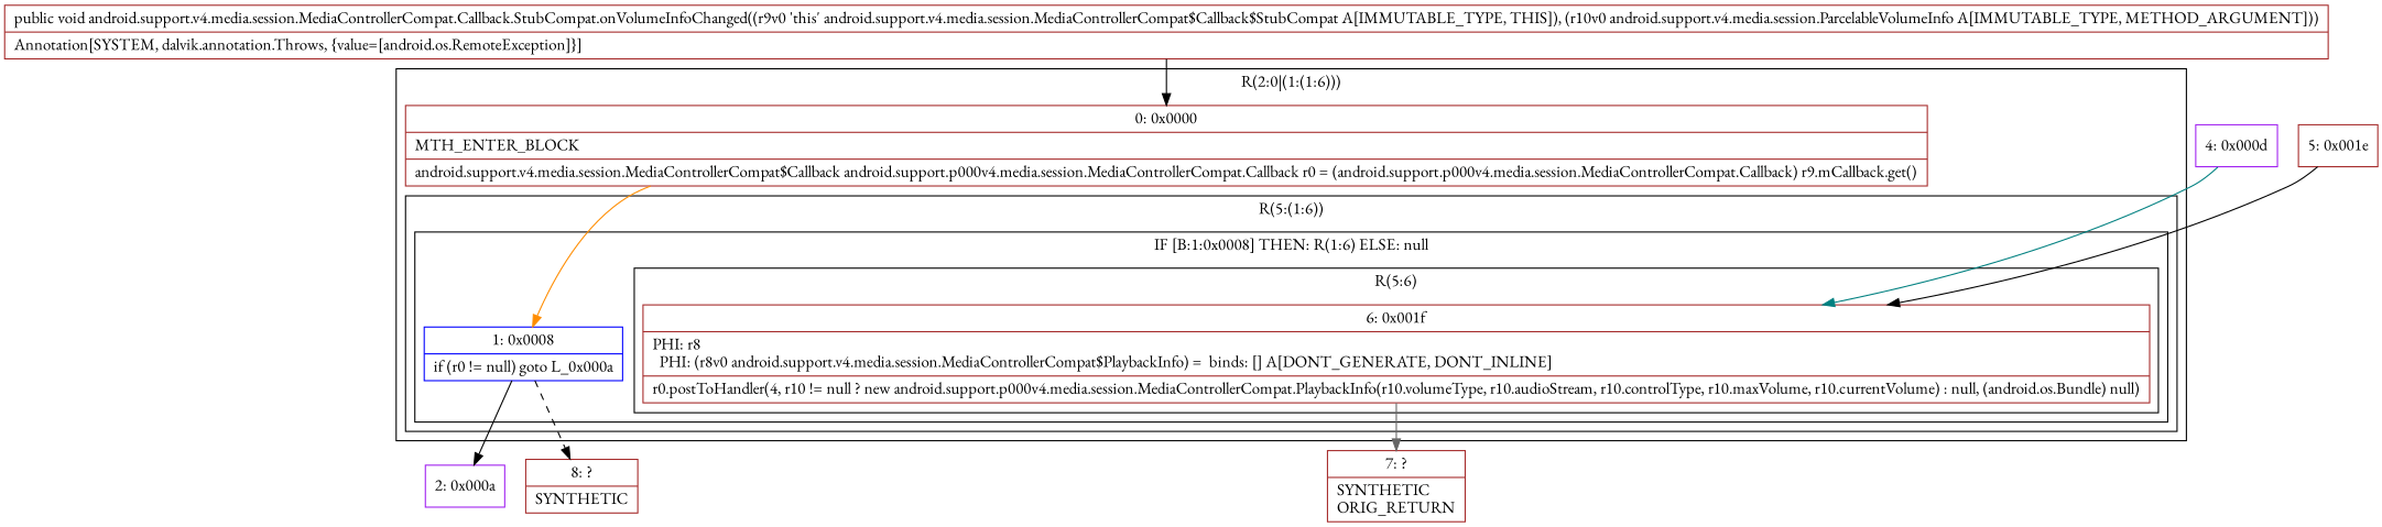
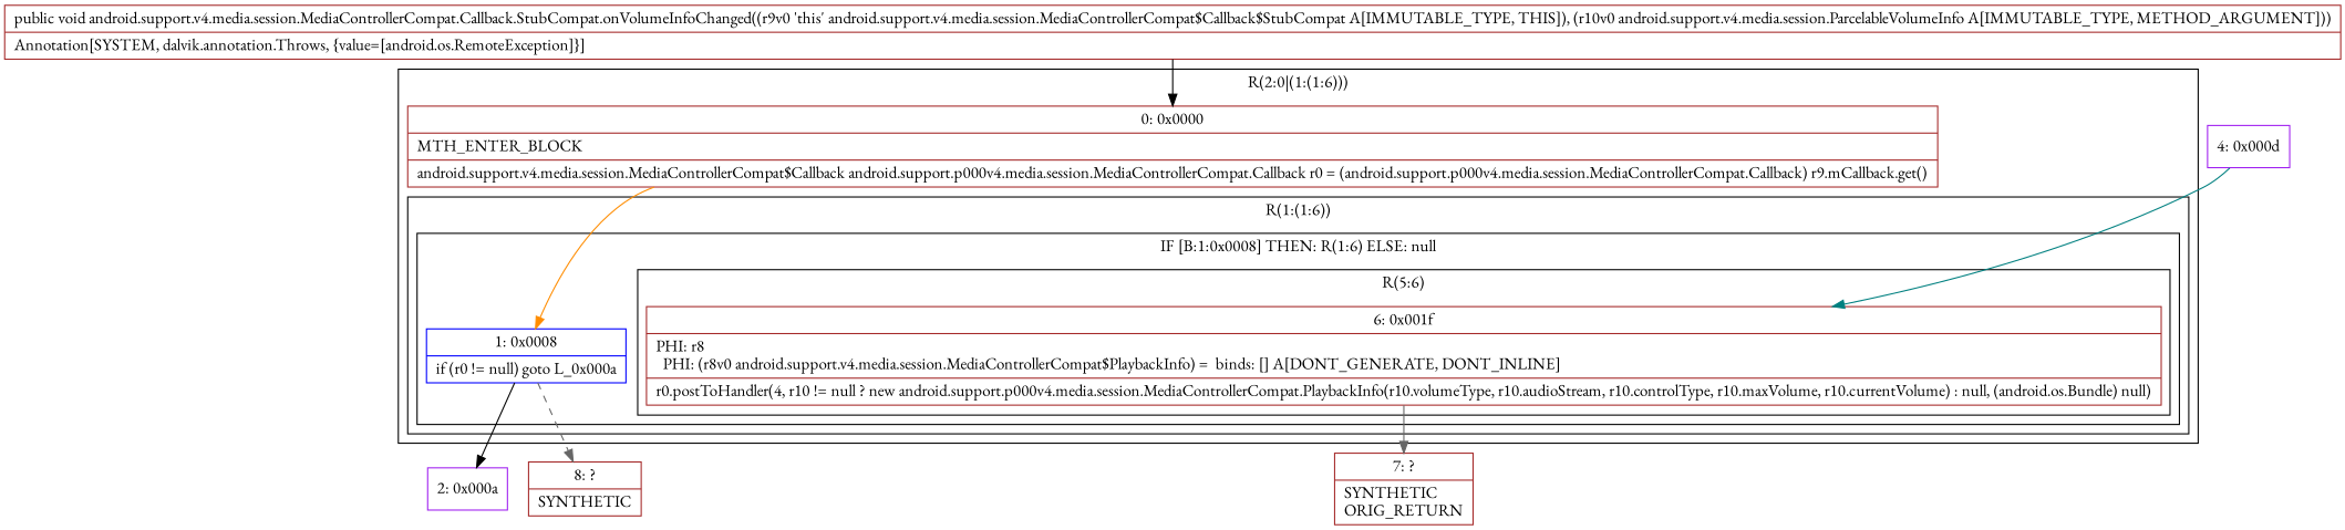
  digraph {
    fontname="EB Garamond"
    node [color=brown fontname="EB Garamond" shape=record]
    edge [color=black fontname="EB Garamond"]
    n1 [label="{6\:\ 0x001f|PHI: r8 \l  PHI: (r8v0 android.support.v4.media.session.MediaControllerCompat$PlaybackInfo) =  binds: [] A[DONT_GENERATE, DONT_INLINE]\l|r0.postToHandler(4, r10 != null ? new android.support.p000v4.media.session.MediaControllerCompat.PlaybackInfo(r10.volumeType, r10.audioStream, r10.controlType, r10.maxVolume, r10.currentVolume) : null, (android.os.Bundle) null)\l}"]
    n2 [color=blue label="{1\:\ 0x0008|if (r0 != null) goto L_0x000a\l}"]
    n3 [label="{0\:\ 0x0000|MTH_ENTER_BLOCK\l|android.support.v4.media.session.MediaControllerCompat$Callback android.support.p000v4.media.session.MediaControllerCompat.Callback r0 = (android.support.p000v4.media.session.MediaControllerCompat.Callback) r9.mCallback.get()\l}"]
    n4 [label="{7\:\ ?|SYNTHETIC\lORIG_RETURN\l}"]
    n5 [color=purple label="{2\:\ 0x000a}"]
    n6 [label="{8\:\ ?|SYNTHETIC\l}"]
    n7 [color=purple label="{4\:\ 0x000d}"]
-   n8 [label="{5\:\ 0x001e}"]
    n9 [label="{public void android.support.v4.media.session.MediaControllerCompat.Callback.StubCompat.onVolumeInfoChanged((r9v0 'this' android.support.v4.media.session.MediaControllerCompat$Callback$StubCompat A[IMMUTABLE_TYPE, THIS]), (r10v0 android.support.v4.media.session.ParcelableVolumeInfo A[IMMUTABLE_TYPE, METHOD_ARGUMENT]))  | Annotation[SYSTEM, dalvik.annotation.Throws, \{value=[android.os.RemoteException]\}]\l}"]
    subgraph cluster_1 {
      label="R(2:0|(1:(1:6)))"
      n3
      subgraph cluster_2 {
-       label="R(5:(1:6))"
+       label="R(1:(1:6))"
        subgraph cluster_3 {
          label="IF [B:1:0x0008] THEN: R(1:6) ELSE: null"
          n2
          subgraph cluster_4 {
            label="R(5:6)"
            n1
          }
        }
      }
    }
    n1 -> n4 [color=gray40]
    n2 -> n5
-   n2 -> n6 [style=dashed]
+   n2 -> n6 [color=gray40 style=dashed]
    n3 -> n2 [color=darkorange]
    n7 -> n1 [color=teal]
-   n8 -> n1
    n9 -> n3
  }
